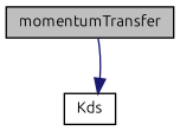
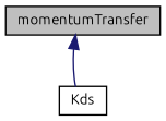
  digraph {
    rankdir=TB
    fontname=Ubuntu
    node [color=black fontname=Ubuntu fontsize=10 shape=record]
    n1 [fillcolor=grey75 fontcolor=black height=0.2 label=momentumTransfer style=filled width=0.4]
    n2 [height=0.2 label=Kds width=0.4]
-   n2 -> n1 [color=midnightblue dir=back fontname=Ubuntu fontsize=10 labelfontname=Helvetica labelfontsize=10 style=solid]
+   n1 -> n2 [color=midnightblue dir=back fontname=Ubuntu fontsize=10 labelfontname=Helvetica labelfontsize=10 style=solid]
  }
